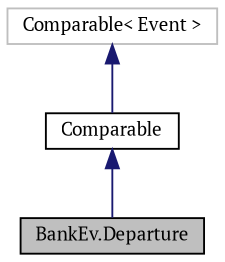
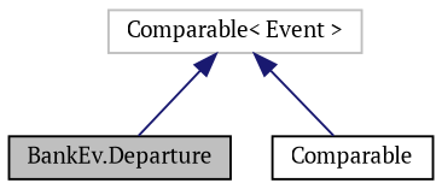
  digraph {
    fontname="PT Serif"
    node [color=black fontname="PT Serif" fontsize=10 shape=record]
    edge [color=midnightblue dir=back fontname="PT Serif" fontsize=10 labelfontname=Helvetica labelfontsize=10 style=solid]
    n1 [fillcolor=grey75 fontcolor=black height=0.2 label="BankEv.Departure" style=filled width=0.4]
    n2 [height=0.2 label=Comparable width=0.4]
    n3 [color=grey75 height=0.2 label="Comparable\< Event \>" width=0.4]
-   n2 -> n1
+   n3 -> n1
    n3 -> n2
  }
